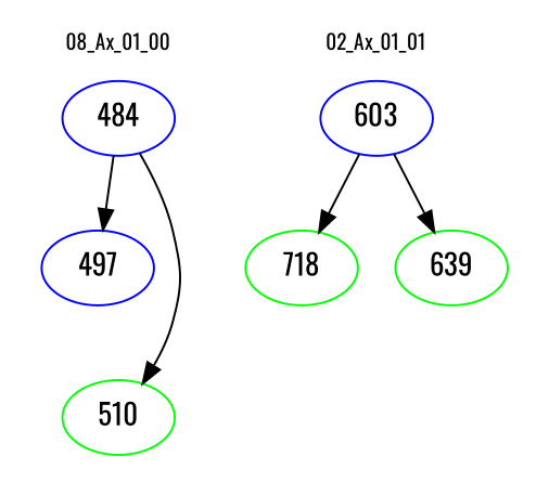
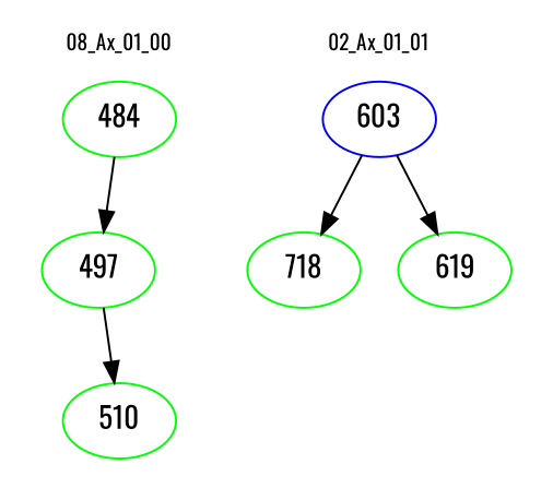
  digraph {
    fontname=Oswald
    node [color=green fontname=Oswald]
    edge [color=black fontname=Oswald]
-   n1 [color=blue label=497]
-   n2 [color=blue label=484]
+   n1 [label=497]
+   n2 [label=484]
    n3 [label=510]
    n4 [color=blue label=603]
    n5 [label=718]
-   n6 [label=639]
+   n6 [label=619]
    subgraph cluster_1 {
      color=white
      fontsize=10
      label="08_Ax_01_00"
      n1
      n2
      n3
    }
    subgraph cluster_2 {
      color=white
      fontsize=10
      label="02_Ax_01_01"
      n4
      n5
      n6
    }
-   n2 -> n3
+   n1 -> n3
    n2 -> n1
    n4 -> n5
    n4 -> n6
  }
